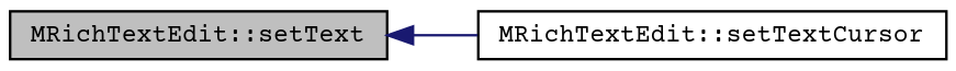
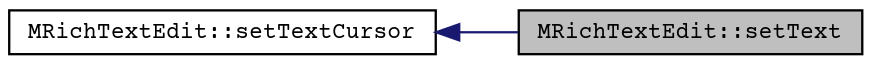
  digraph {
    rankdir=LR
    fontname="Courier Prime"
    node [color=black fontname="Courier Prime" fontsize=10 shape=record style=filled]
    n1 [fillcolor=grey75 fontcolor=black height=0.2 label="MRichTextEdit::setText" width=0.4]
    n2 [fillcolor=white height=0.2 label="MRichTextEdit::setTextCursor" width=0.4]
-   n1 -> n2 [color=midnightblue dir=back fontname="Courier Prime" fontsize=10 labelfontname=Helvetica labelfontsize=10 style=solid]
+   n2 -> n1 [color=midnightblue dir=back fontname="Courier Prime" fontsize=10 labelfontname=Helvetica labelfontsize=10 style=solid]
  }
